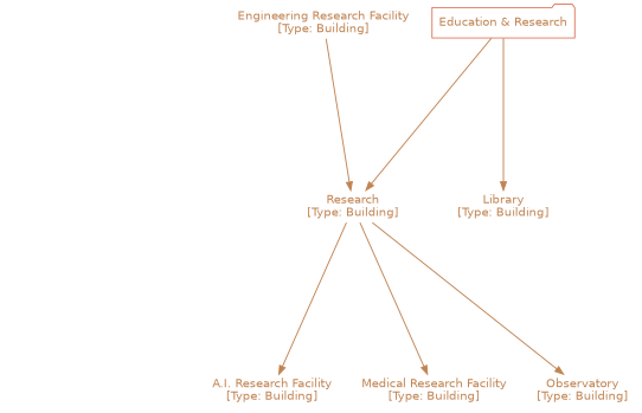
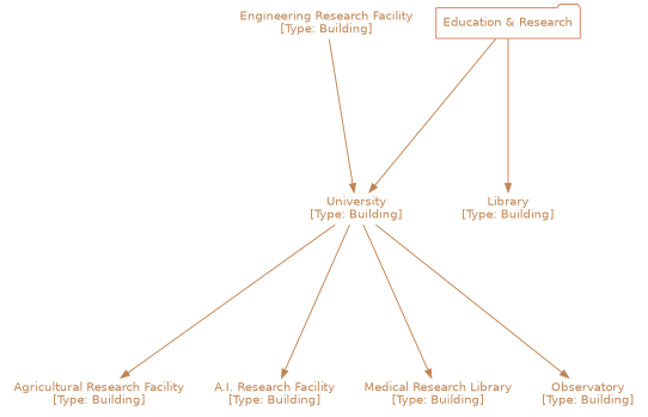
  digraph {
    compound=true
    fontname="DejaVu Sans"
    ranksep=2.5
    root="Education & Research"
    node [color="#d3502dff" fillcolor=gray10 fontcolor="#c08453ff" fontname="DejaVu Sans" shape=none]
    edge [color="#c08453ff" fontname="DejaVu Sans" penwidth=1.3]
+   n1 [label="Agricultural Research Facility\n[Type: Building]"]
    n2 [label="A.I. Research Facility\n[Type: Building]"]
    n3 [label="Engineering Research Facility\n[Type: Building]"]
-   n4 [label="Research\n[Type: Building]"]
+   n4 [label="University\n[Type: Building]"]
    n5 [label="Library\n[Type: Building]"]
-   n6 [label="Medical Research Facility\n[Type: Building]"]
+   n6 [label="Medical Research Library\n[Type: Building]"]
    n7 [label="Observatory\n[Type: Building]"]
    "Education & Research" [shape=folder]
    n3 -> n4
+   n4 -> n1
    n4 -> n2
    n4 -> n6
    n4 -> n7
    "Education & Research" -> n4
    "Education & Research" -> n5
  }
